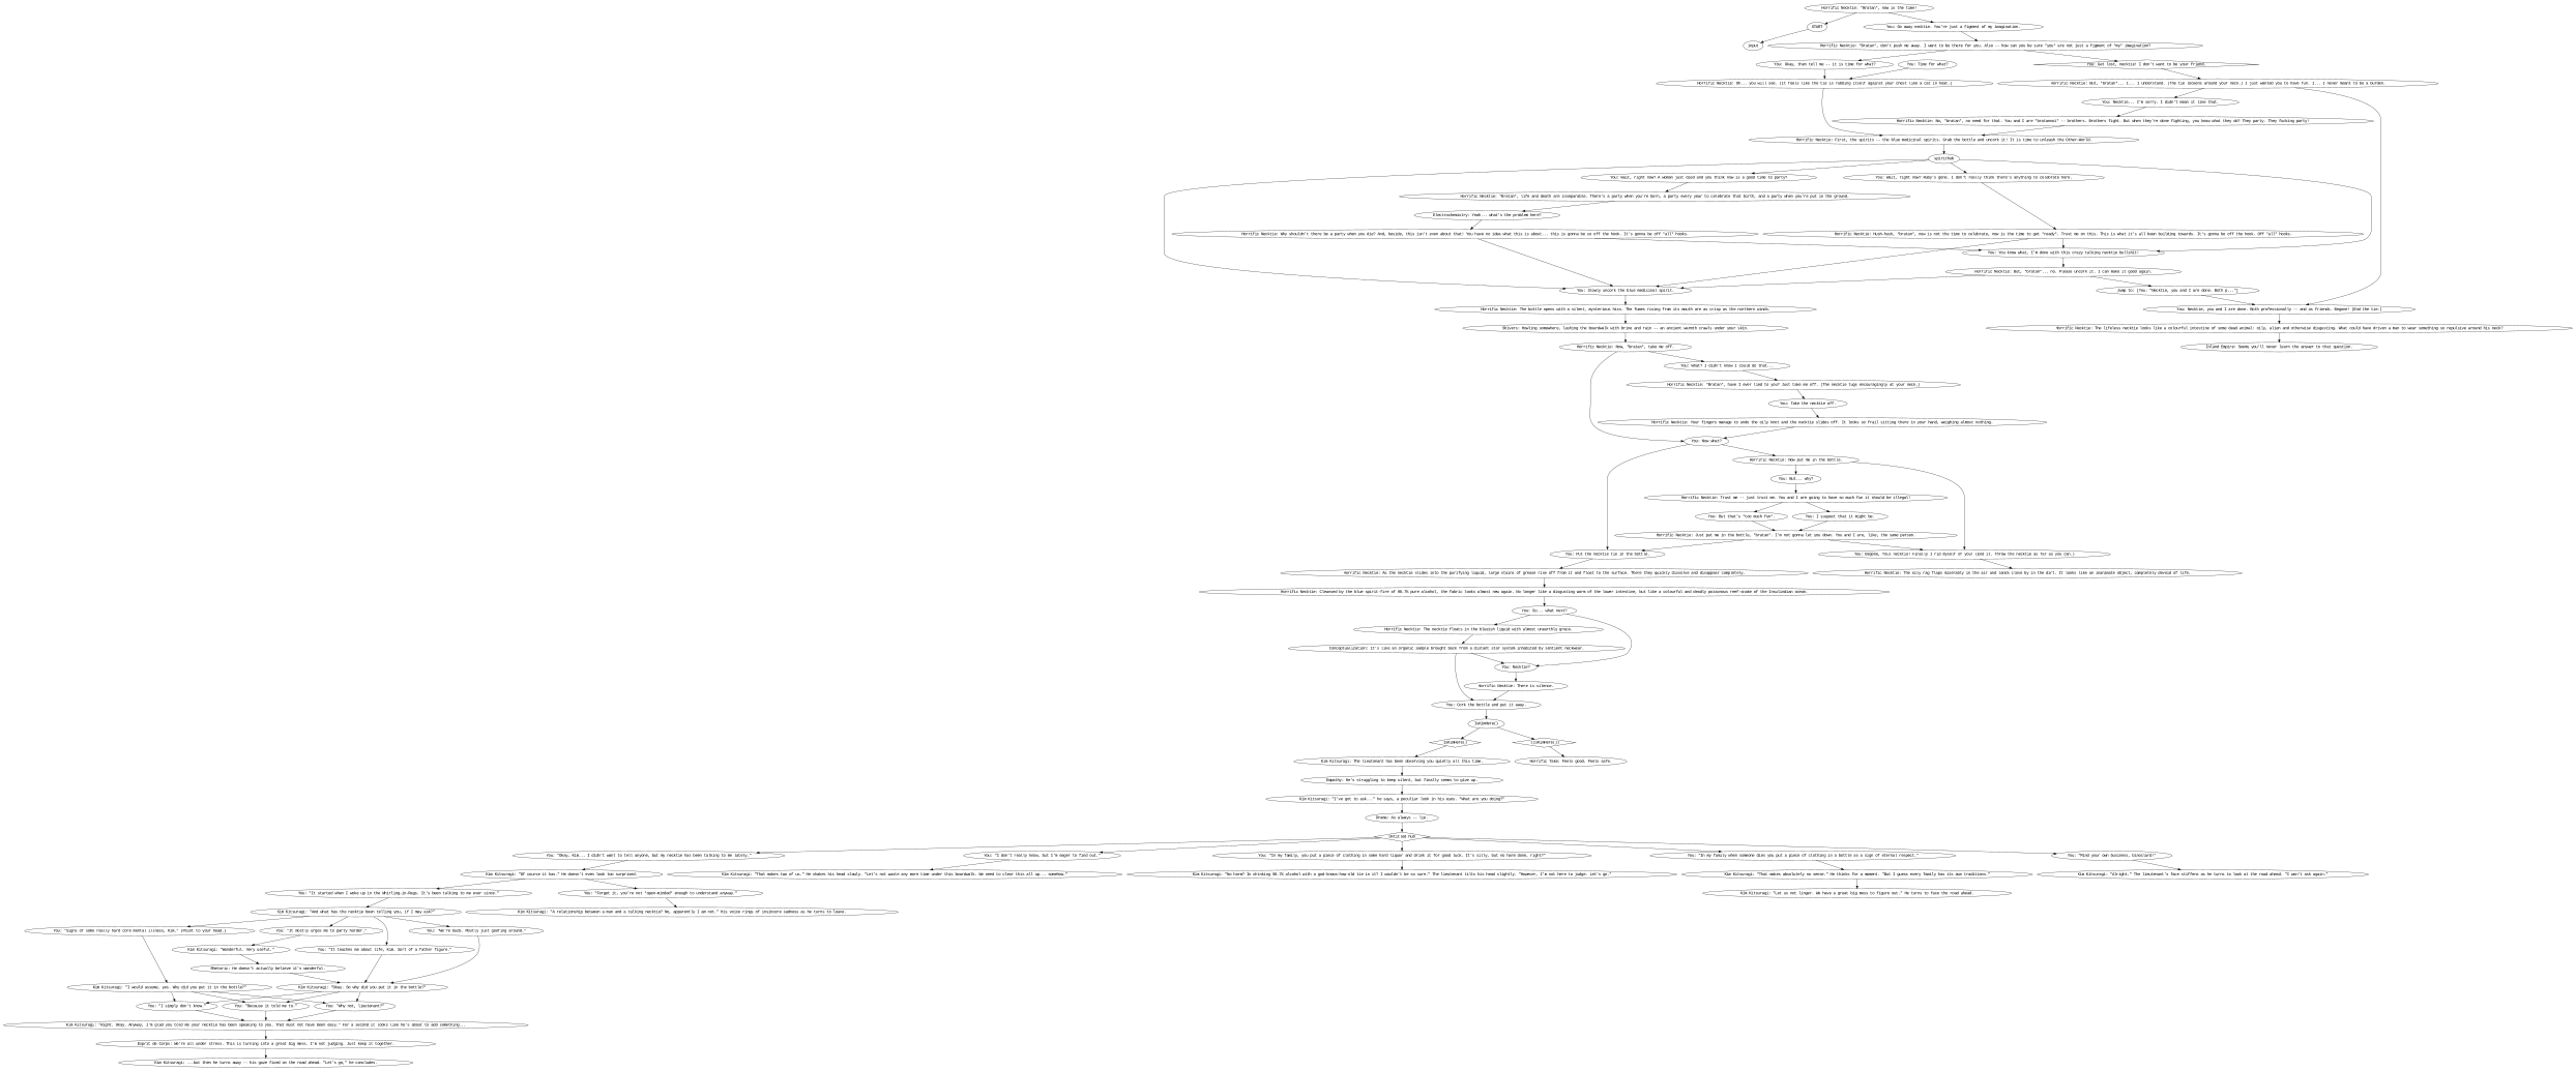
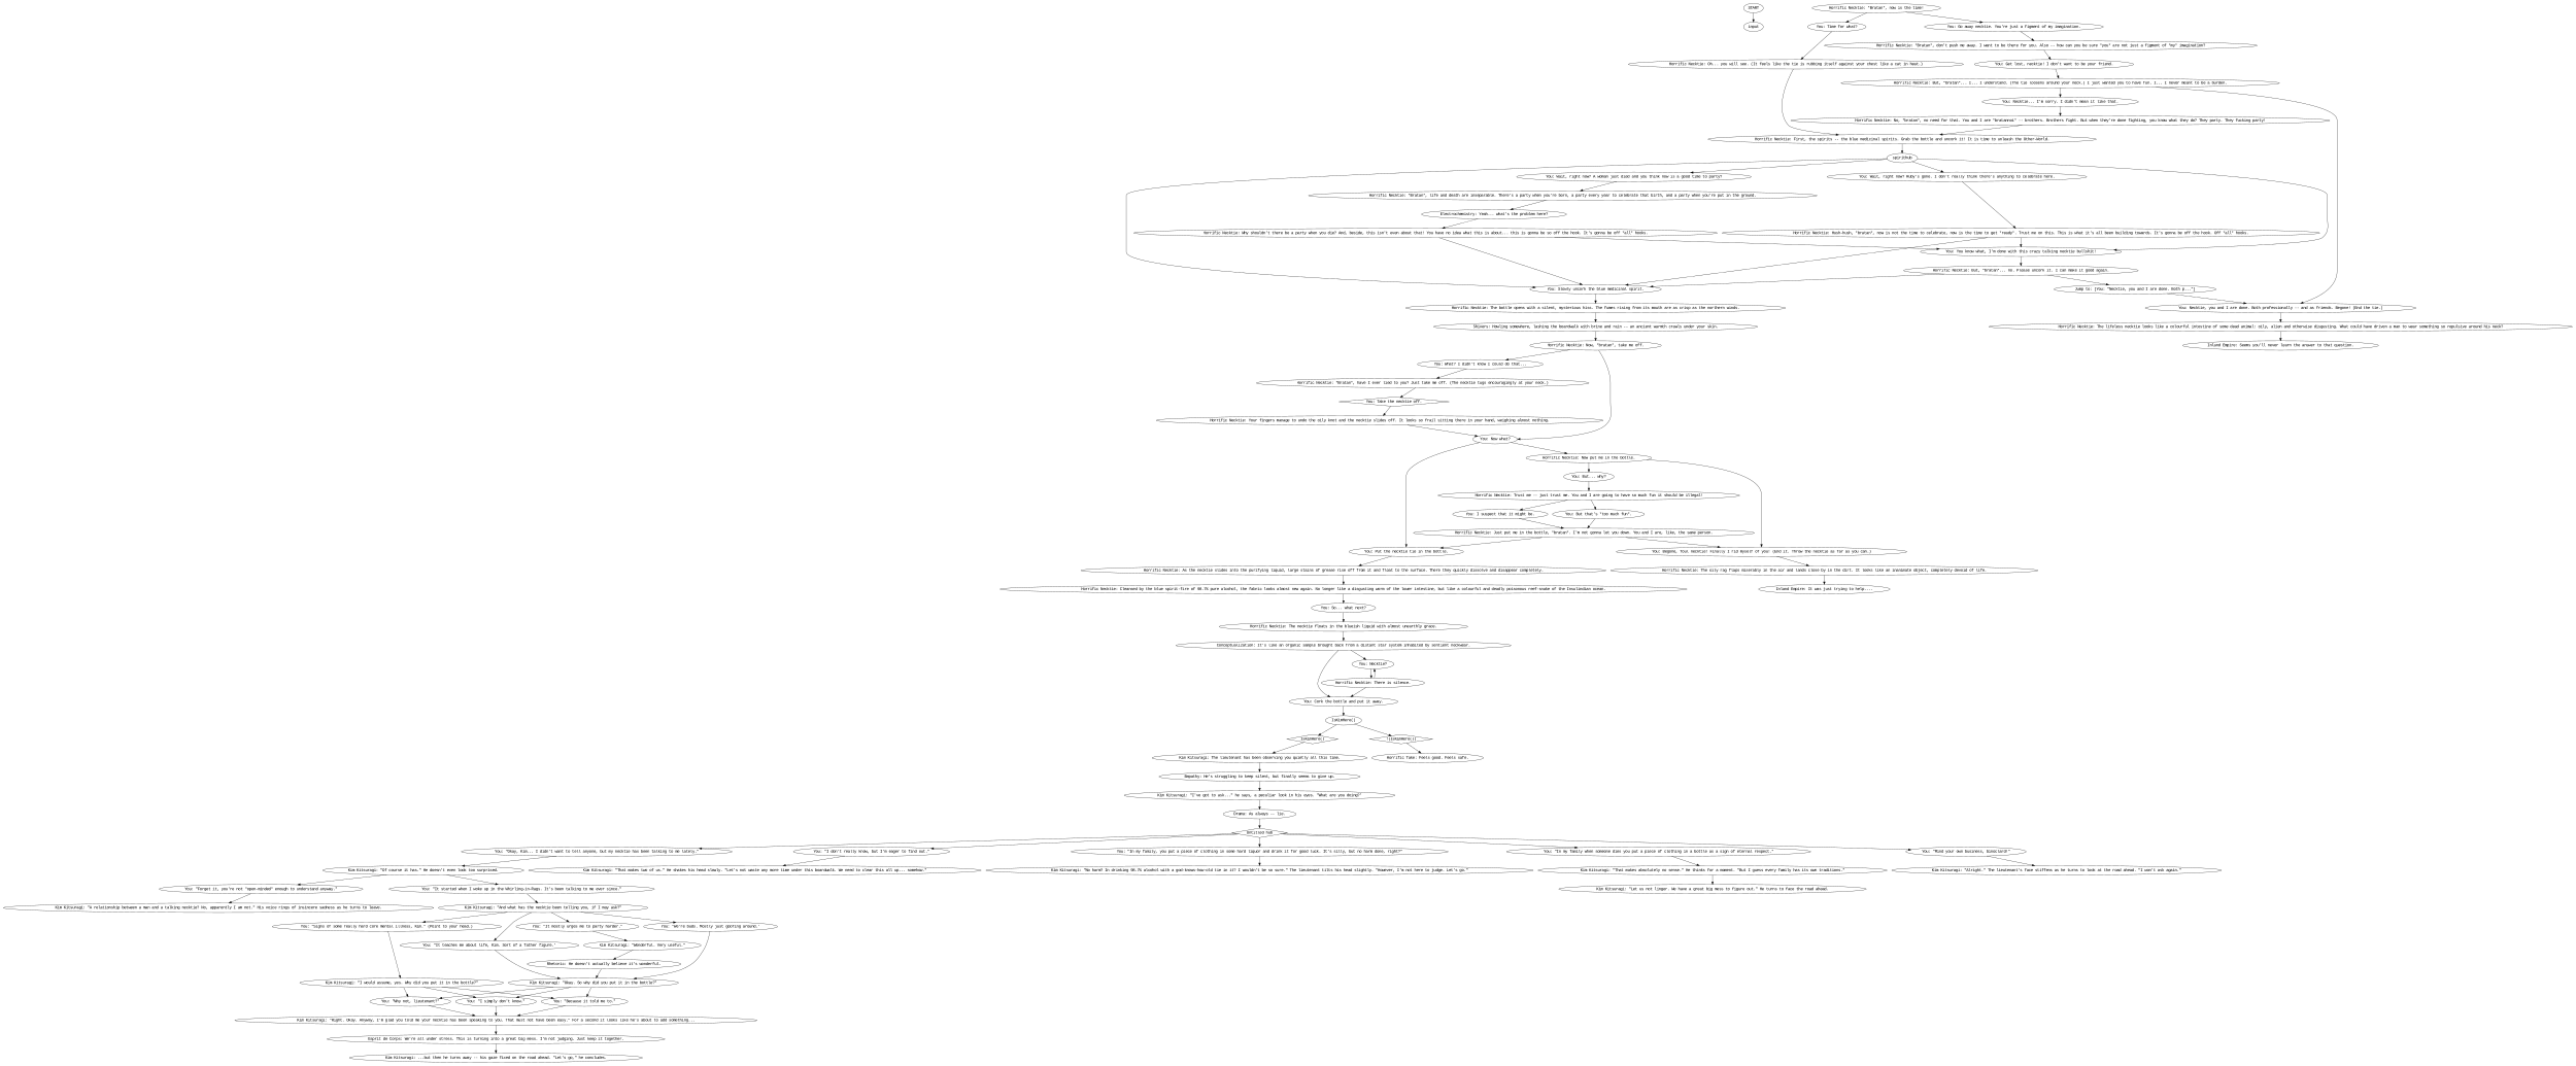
  digraph {
    fontname="Liberation Mono"
    node [fontname="Liberation Mono"]
    edge [fontname="Liberation Mono"]
    n1 [label=START]
    n2 [label=input]
    n3 [label="Horrific Necktie: *Bratan*, now is the time!"]
    n4 [label="You: Time for what?"]
    n5 [label="You: Go away necktie. You're just a figment of my imagination."]
    n6 [label="You: Necktie, you and I are done. Both professionally -- and as friends. Begone! (End the tie.)"]
    n7 [label="Horrific Necktie: The lifeless necktie looks like a colourful intestine of some dead animal: oily, alien and otherwise disgusting. What could have driven a man to wear something so repulsive around his neck?"]
    n8 [label="Inland Empire: Seems you'll never learn the answer to that question."]
    n9 [label="Horrific Necktie: Cleansed by the blue spirit-fire of 98.7% pure alcohol, the fabric looks almost new again. No longer like a disgusting worm of the lower intestine, but like a colourful and deadly poisonous reef-snake of the Insulindian ocean."]
    n10 [label="You: So... what next?"]
    n11 [label="Horrific Necktie: The necktie floats in the blueish liquid with almost unearthly grace."]
    n12 [label="Conceptualization: It's like an organic sample brought back from a distant star system inhabited by sentient neckwear."]
    n13 [label="Kim Kitsuragi: \"That makes two of us.\" He shakes his head slowly. \"Let's not waste any more time under this boardwalk. We need to clear this all up... somehow.\""]
    n14 [label="You: \"Why not, lieutenant?\""]
    n15 [label="Kim Kitsuragi: \"Right. Okay. Anyway, I'm glad you told me your necktie has been speaking to you. That must not have been easy.\" For a second it looks like he's about to add something..."]
    n16 [label="Esprit de Corps: We're all under stress. This is turning into a great big mess. I'm not judging. Just keep it together."]
    n17 [label="You: Necktie... I'm sorry. I didn't mean it like that."]
    n18 [label="Horrific Necktie: No, *bratan*, no need for that. You and I are *bratannoi* -- brothers. Brothers fight. But when they're done fighting, you know what they do? They party. They fucking party!"]
    n19 [label="Horrific Necktie: First, the spirits -- the blue medicinal spirits. Grab the bottle and uncork it! It is time to unleash the Other-World."]
    n20 [label="Kim Kitsuragi: \"No harm? In drinking 98.7% alcohol with a god-knows-how-old tie in it? I wouldn't be so sure.\" The lieutenant tilts his head slightly. \"However, I'm not here to judge. Let's go.\""]
    n21 [label=spirithub]
    n22 [label="You: Wait, right now? A woman just died and you think now is a good time to party?"]
    n23 [label="You: Wait, right now? Ruby's gone. I don't really think there's anything to celebrate here."]
    n24 [label="You: You know what, I'm done with this crazy talking necktie bullshit!"]
    n25 [label="You: Slowly uncork the blue medicinal spirit."]
    n26 [label="Horrific Necktie: *Bratan*, life and death are inseparable. There's a party when you're born, a party every year to celebrate that birth, and a party when you're put in the ground."]
    n27 [label="Horrific Necktie: Hush-hush, *bratan*, now is not the time to celebrate, now is the time to get *ready*. Trust me on this. This is what it's all been building towards. It's gonna be off the hook. Off *all* hooks."]
    n28 [label="Horrific Necktie: But, *bratan*... no. Please uncork it. I can make it good again."]
    n29 [label="Horrific Necktie: The bottle opens with a silent, mysterious hiss. The fumes rising from its mouth are as crisp as the northern winds."]
    n30 [label="Horrific Necktie: Now, *bratan*, take me off."]
    n31 [label="You: What? I didn't know I could do that..."]
    n32 [label="You: Now what?"]
    n33 [label="Horrific Necktie: *Bratan*, have I ever lied to you? Just take me off. (The necktie tugs encouragingly at your neck.)"]
-   n34 [label="You: Take the necktie off."]
+   n34 [label="You: Take the necktie off." shape=diamond]
    n35 [label="Horrific Necktie: Your fingers manage to undo the oily knot and the necktie slides off. It looks so frail sitting there in your hand, weighing almost nothing."]
    n36 [label="You: \"Okay, Kim... I didn't want to tell anyone, but my necktie has been talking to me lately.\""]
    n37 [label="Kim Kitsuragi: \"Of course it has.\" He doesn't even look too surprised."]
    n38 [label="You: \"It started when I woke up in the Whirling-in-Rags. It's been talking to me ever since.\""]
    n39 [label="You: \"Forget it, you're not *open-minded* enough to understand anyway.\""]
    n40 [label="You: But that's *too much fun*."]
    n41 [label="Horrific Necktie: Just put me in the bottle, *bratan*. I'm not gonna let you down. You and I are, like, the same person."]
    n42 [label="You: Begone, foul necktie! Finally I rid myself of you! (End it. Throw the necktie as far as you can.)"]
    n43 [label="You: Put the necktie tie in the bottle."]
    n44 [label="Shivers: Howling somewhere, lashing the boardwalk with brine and rain -- an ancient warmth crawls under your skin."]
    n45 [label="Kim Kitsuragi: The lieutenant has been observing you quietly all this time."]
    n46 [label="Empathy: He's struggling to keep silent, but finally seems to give up."]
    n47 [label="Kim Kitsuragi: \"I've got to ask...\" he says, a peculiar look in his eyes. \"What are you doing?\""]
    n48 [label="Kim Kitsuragi: ...but then he turns away -- his gaze fixed on the road ahead. \"Let's go,\" he concludes."]
-   n49 [label="You: Okay, then tell me -- it is time for what?"]
    n50 [label="Horrific Necktie: Oh... you will see. (It feels like the tie is rubbing itself against your chest like a cat in heat.)"]
    n51 [label="Electrochemistry: Yeah... what's the problem here?"]
    n52 [label="Horrific Necktie: Why shouldn't there be a party when you die? And, beside, this isn't even about that! You have no idea what this is about... this is gonna be so off the hook. It's gonna be off *all* hooks."]
    n53 [label="You: Cork the bottle and put it away."]
    n54 [label="You: Necktie?"]
    n55 [label="IsKimHere()"]
    n56 [label="IsKimHere()" shape=diamond]
    n57 [label="!(IsKimHere())" shape=diamond]
    n58 [label="Kim Kitsuragi: \"That makes absolutely no sense.\" He thinks for a moment. \"But I guess every family has its own traditions.\""]
    n59 [label="Kim Kitsuragi: \"Let us not linger. We have a great big mess to figure out.\" He turns to face the road ahead."]
    n60 [label="You: \"Signs of some really hard core mental illness, Kim.\" (Point to your head.)"]
    n61 [label="Kim Kitsuragi: \"I would assume, yes. Why did you put it in the bottle?\""]
    n62 [label="You: \"I simply don't know.\""]
    n63 [label="You: \"Because it told me to.\""]
    n64 [label="Horrific Necktie: *Bratan*, don't push me away. I want to be there for you. Also -- how can you be sure *you* are not just a figment of *my* imagination?"]
-   n65 [label="You: Get lost, necktie! I don't want to be your friend." shape=diamond]
+   n65 [label="You: Get lost, necktie! I don't want to be your friend."]
    n66 [label="Horrific Necktie: But, *bratan*... I... I understand. (The tie loosens around your neck.) I just wanted you to have fun. I... I never meant to be a burden."]
    n67 [label="Horrific Necktie: The oily rag flaps miserably in the air and lands close by in the dirt. It looks like an inanimate object, completely devoid of life."]
+   n68 [label="Inland Empire: It was just trying to help...."]
    n69 [label="Kim Kitsuragi: \"And what has the necktie been telling you, if I may ask?\""]
    n70 [label="You: \"It teaches me about life, Kim. Sort of a father figure.\""]
    n71 [label="You: \"It mostly urges me to party harder.\""]
    n72 [label="You: \"We're buds. Mostly just goofing around.\""]
    n73 [label="Kim Kitsuragi: \"A relationship between a man and a talking necktie? No, apparently I am not.\" His voice rings of insincere sadness as he turns to leave."]
    n74 [label="Horrific Necktie: Now put me in the bottle."]
    n75 [label="You: But... why?"]
    n76 [label="Horrific Necktie: As the necktie slides into the purifying liquid, large stains of grease rise off from it and float to the surface. There they quickly dissolve and disappear completely."]
    n77 [label="Horrific Necktie: There is silence."]
    n78 [label="You: \"I don't really know, but I'm eager to find out.\""]
    n79 [label="You: \"In my family, you put a piece of clothing in some hard liquor and drink it for good luck. It's silly, but no harm done, right?\""]
    n80 [label="Kim Kitsuragi: \"Okay. So why did you put it in the bottle?\""]
    n81 [label="Kim Kitsuragi: \"Wonderful. Very useful.\""]
    n82 [label="Horrific Take: Feels good. Feels safe."]
    n83 [label="Jump to: [You: \"Necktie, you and I are done. Both p...\"]"]
    n84 [label="Horrific Necktie: Trust me -- just trust me. You and I are going to have so much fun it should be illegal!"]
    n85 [label="You: I suspect that it might be."]
    n86 [label="Rhetoric: He doesn't actually believe it's wonderful."]
    n87 [label="Drama: As always -- lie."]
    n88 [label="Untitled hub" shape=diamond]
    n89 [label="You: \"In my family when someone dies you put a piece of clothing in a bottle as a sign of eternal respect.\""]
    n90 [label="You: \"Mind your own business, binoclard!\""]
    n91 [label="Kim Kitsuragi: \"Alright.\" The lieutenant's face stiffens as he turns to look at the road ahead. \"I won't ask again.\""]
    n1 -> n2
-   n3 -> n1
+   n3 -> n4
    n3 -> n5
    n4 -> n50
    n5 -> n64
    n6 -> n7
    n7 -> n8
    n9 -> n10
    n10 -> n11
    n11 -> n12
    n12 -> n53
    n12 -> n54
    n14 -> n15
    n15 -> n16
    n16 -> n48
    n17 -> n18
    n18 -> n19
    n19 -> n21
    n21 -> n22
    n21 -> n23
    n21 -> n24
    n21 -> n25
    n22 -> n26
    n23 -> n27
    n24 -> n28
    n25 -> n29
    n26 -> n51
    n27 -> n24
    n27 -> n25
    n28 -> n25
    n28 -> n83
    n29 -> n44
    n30 -> n31
    n30 -> n32
    n31 -> n33
    n32 -> n43
    n32 -> n74
    n33 -> n34
    n34 -> n35
    n35 -> n32
    n36 -> n37
    n37 -> n38
    n37 -> n39
    n38 -> n69
    n39 -> n73
    n40 -> n41
    n41 -> n42
    n41 -> n43
    n42 -> n67
    n43 -> n76
    n44 -> n30
    n45 -> n46
    n46 -> n47
    n47 -> n87
-   n49 -> n50
    n50 -> n19
    n51 -> n52
    n52 -> n24
    n52 -> n25
    n53 -> n55
    n54 -> n77
    n55 -> n56
    n55 -> n57
    n56 -> n45
    n57 -> n82
    n58 -> n59
    n60 -> n61
    n61 -> n14
    n61 -> n62
    n61 -> n63
    n62 -> n15
    n63 -> n15
-   n64 -> n49
    n64 -> n65
    n65 -> n66
    n66 -> n6
    n66 -> n17
+   n67 -> n68
    n69 -> n60
    n69 -> n70
    n69 -> n71
    n69 -> n72
    n70 -> n80
    n71 -> n81
    n72 -> n80
    n74 -> n42
    n74 -> n75
    n75 -> n84
    n76 -> n9
    n77 -> n53
-   n10 -> n54
+   n77 -> n54
    n78 -> n13
    n79 -> n20
    n80 -> n14
    n80 -> n62
    n80 -> n63
    n81 -> n86
    n83 -> n6
    n84 -> n40
    n84 -> n85
    n85 -> n41
    n86 -> n80
    n87 -> n88
    n88 -> n36
    n88 -> n78
    n88 -> n79
    n88 -> n89
    n88 -> n90
    n89 -> n58
    n90 -> n91
  }
